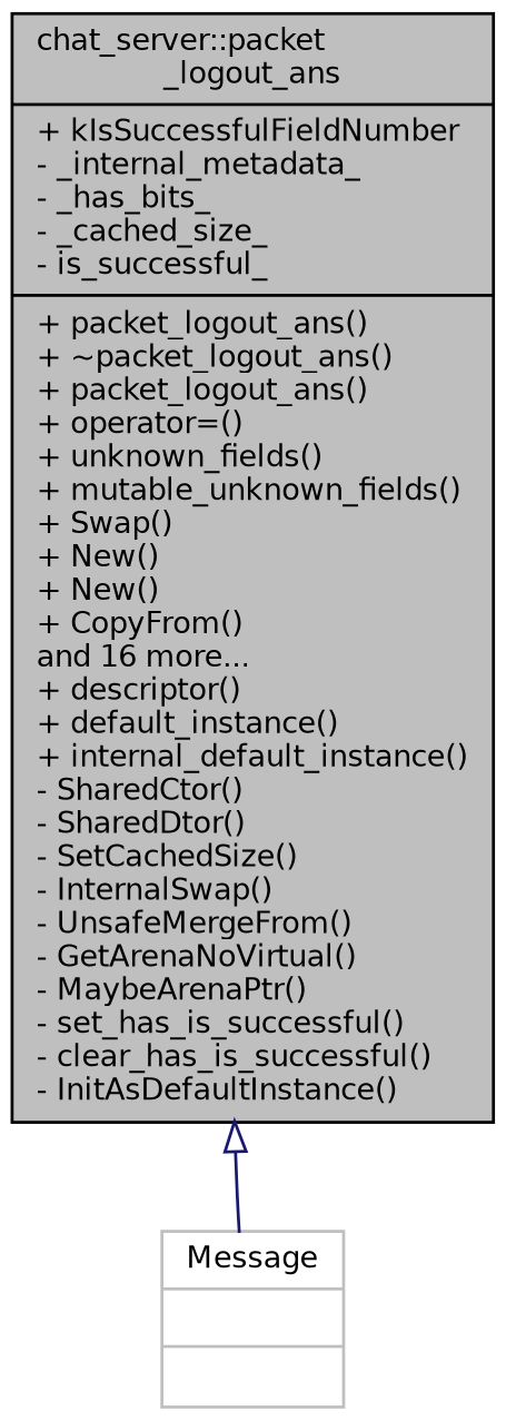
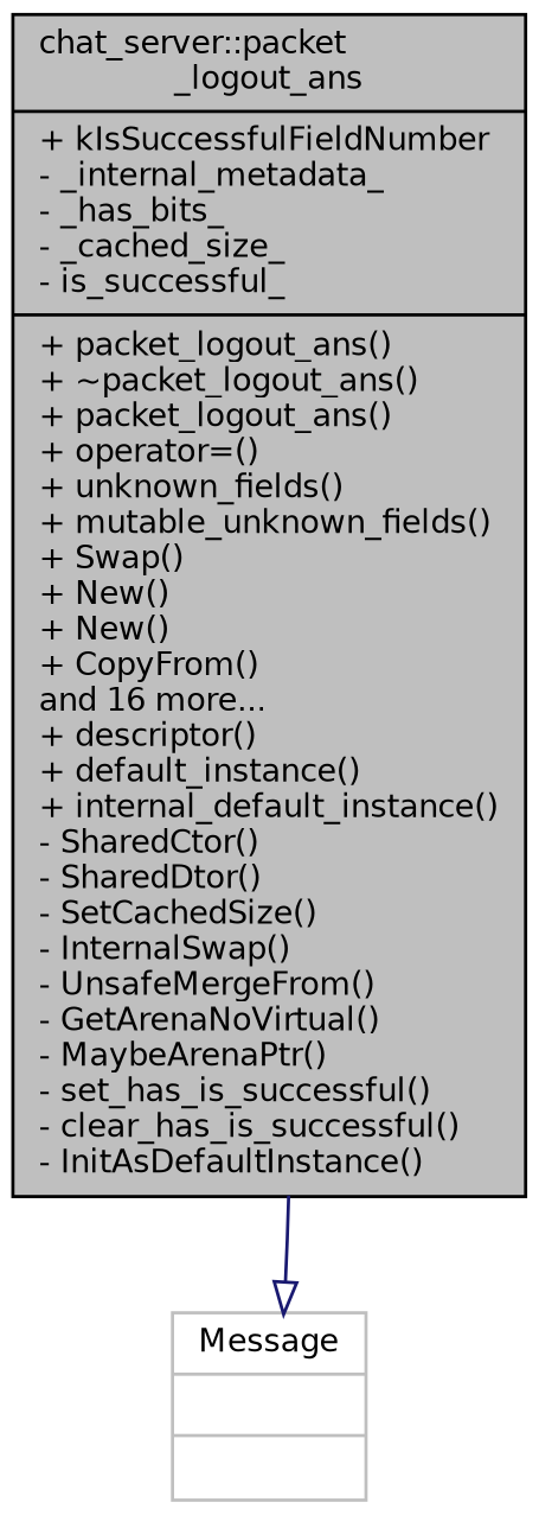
  digraph {
    node [fontname=Helvetica fontsize=10 shape=record style=filled]
    n1 [color=black fillcolor=grey75 fontcolor=black height=0.2 label="{chat_server::packet\l_logout_ans\n|+ kIsSuccessfulFieldNumber\l- _internal_metadata_\l- _has_bits_\l- _cached_size_\l- is_successful_\l|+ packet_logout_ans()\l+ ~packet_logout_ans()\l+ packet_logout_ans()\l+ operator=()\l+ unknown_fields()\l+ mutable_unknown_fields()\l+ Swap()\l+ New()\l+ New()\l+ CopyFrom()\land 16 more...\l+ descriptor()\l+ default_instance()\l+ internal_default_instance()\l- SharedCtor()\l- SharedDtor()\l- SetCachedSize()\l- InternalSwap()\l- UnsafeMergeFrom()\l- GetArenaNoVirtual()\l- MaybeArenaPtr()\l- set_has_is_successful()\l- clear_has_is_successful()\l- InitAsDefaultInstance()\l}" width=0.4]
    n2 [color=grey75 fillcolor=white height=0.2 label="{Message\n||}" width=0.4]
-   n1 -> n2 [arrowtail=onormal color=midnightblue dir=back fontname=Helvetica fontsize=10 labelfontname=Helvetica labelfontsize=10 style=solid]
+   n2 -> n1 [arrowtail=onormal color=midnightblue dir=back fontname=Helvetica fontsize=10 labelfontname=Helvetica labelfontsize=10 style=solid]
  }
